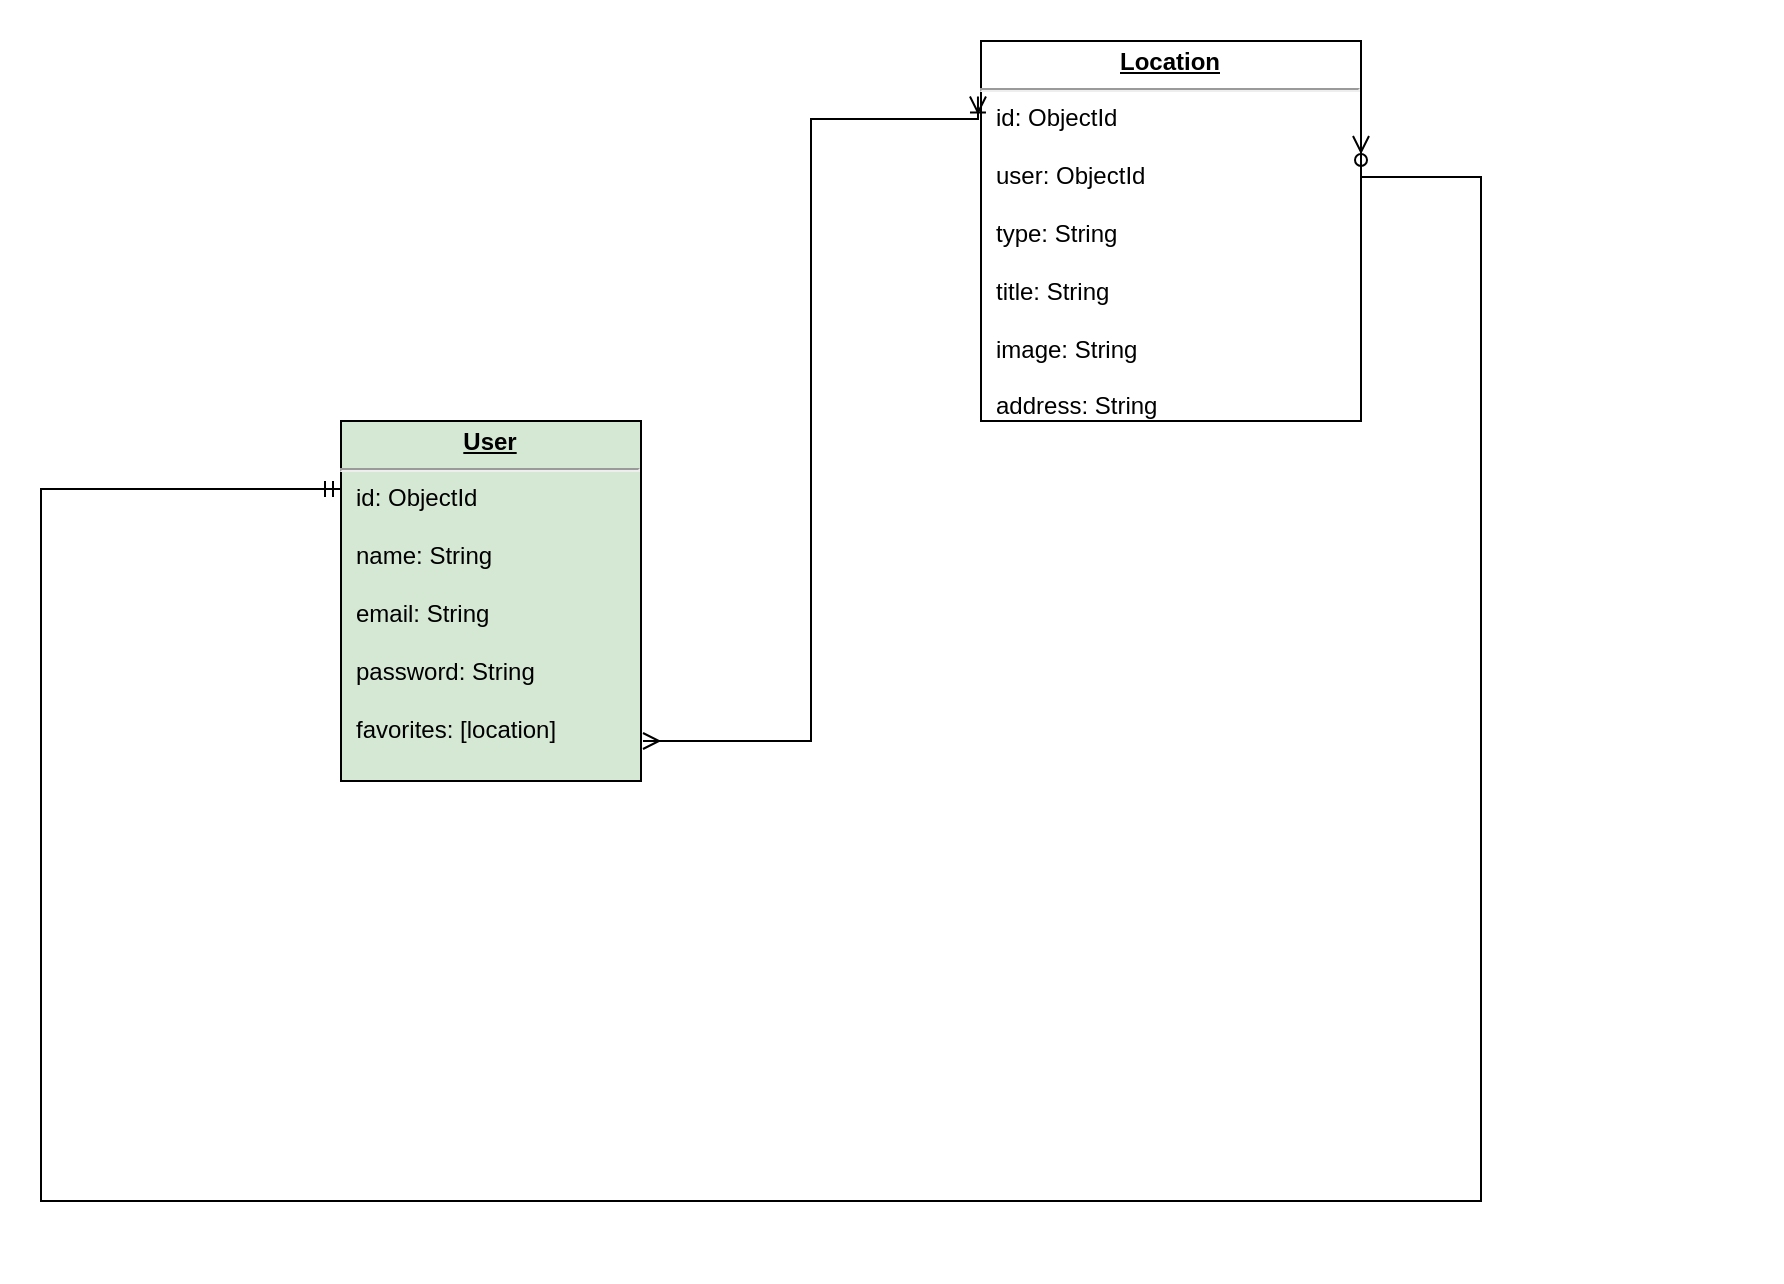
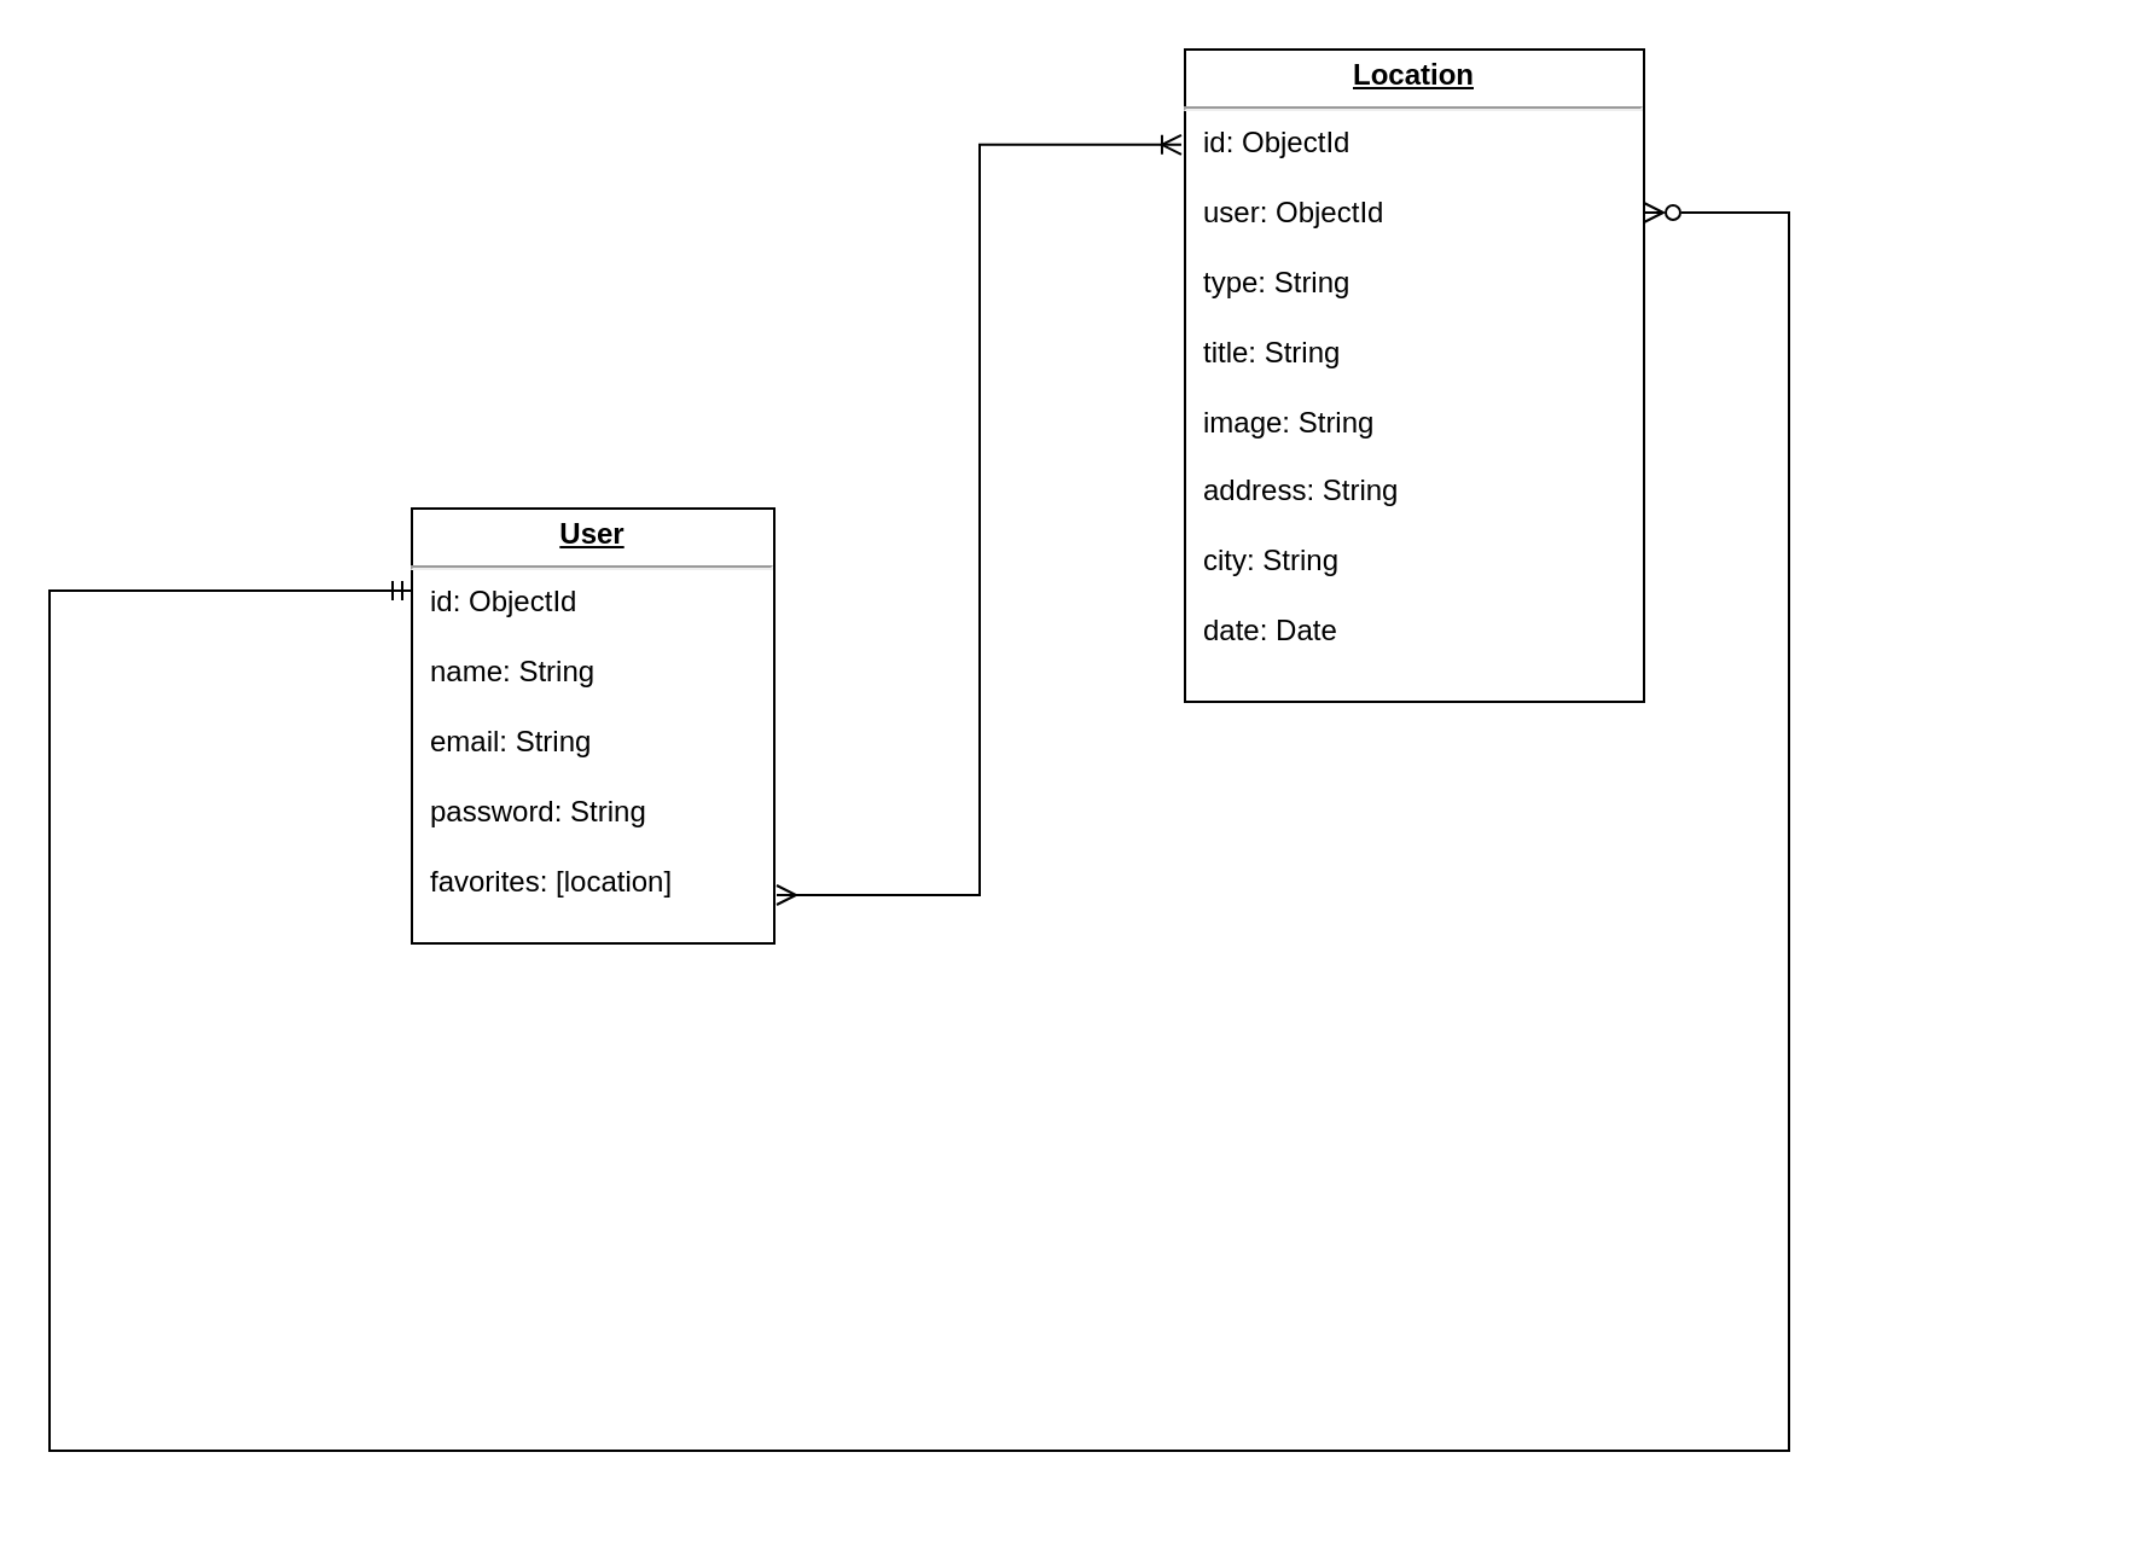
  <mxCell id="0" />
  <mxCell id="1" parent="0" />
- <mxCell id="2" value="&lt;p style=&quot;margin: 0px ; margin-top: 4px ; text-align: center ; text-decoration: underline&quot;&gt;&lt;b&gt;User&lt;/b&gt;&lt;/p&gt;&lt;hr&gt;&lt;p style=&quot;margin: 0px ; margin-left: 8px&quot;&gt;id: ObjectId&lt;/p&gt;&lt;p style=&quot;margin: 0px ; margin-left: 8px&quot;&gt;&lt;br&gt;&lt;/p&gt;&lt;p style=&quot;margin: 0px ; margin-left: 8px&quot;&gt;name:&amp;nbsp;&lt;span&gt;String&lt;/span&gt;&lt;/p&gt;&lt;p style=&quot;margin: 0px ; margin-left: 8px&quot;&gt;&lt;br&gt;email: String&lt;/p&gt;&lt;p style=&quot;margin: 0px ; margin-left: 8px&quot;&gt;&lt;br&gt;&lt;/p&gt;&lt;p style=&quot;margin: 0px ; margin-left: 8px&quot;&gt;password: String&lt;/p&gt;&lt;p style=&quot;margin: 0px ; margin-left: 8px&quot;&gt;&lt;br&gt;&lt;/p&gt;&lt;p style=&quot;margin: 0px ; margin-left: 8px&quot;&gt;favorites: [location]&lt;/p&gt;&lt;p style=&quot;margin: 0px ; margin-left: 8px&quot;&gt;&lt;br&gt;&lt;/p&gt;&lt;p style=&quot;margin: 0px ; margin-left: 8px&quot;&gt;&lt;br&gt;&lt;/p&gt;" style="verticalAlign=top;align=left;overflow=fill;fontSize=12;fontFamily=Helvetica;html=1;fillColor=#d5e8d4;" parent="1" vertex="1"><mxGeometry x="170" y="210" width="150" height="180" as="geometry" /></mxCell>
- <mxCell id="3" value="&lt;p style=&quot;margin: 0px ; margin-top: 4px ; text-align: center ; text-decoration: underline&quot;&gt;&lt;b&gt;Location&lt;/b&gt;&lt;/p&gt;&lt;hr&gt;&lt;p style=&quot;margin: 0px ; margin-left: 8px&quot;&gt;id: ObjectId&lt;/p&gt;&lt;p style=&quot;margin: 0px ; margin-left: 8px&quot;&gt;&lt;br&gt;&lt;/p&gt;&lt;p style=&quot;margin: 0px ; margin-left: 8px&quot;&gt;user: ObjectId&lt;br&gt;&lt;/p&gt;&lt;p style=&quot;margin: 0px ; margin-left: 8px&quot;&gt;&lt;br&gt;&lt;/p&gt;&lt;p style=&quot;margin: 0px ; margin-left: 8px&quot;&gt;type: String&lt;/p&gt;&lt;p style=&quot;margin: 0px ; margin-left: 8px&quot;&gt;&lt;br&gt;&lt;/p&gt;&lt;p style=&quot;margin: 0px ; margin-left: 8px&quot;&gt;title:&amp;nbsp;&lt;span&gt;String&lt;/span&gt;&lt;/p&gt;&lt;p style=&quot;margin: 0px ; margin-left: 8px&quot;&gt;&lt;br&gt;image: String&lt;/p&gt;&lt;p style=&quot;margin: 0px ; margin-left: 8px&quot;&gt;&lt;br&gt;&lt;/p&gt;&lt;p style=&quot;margin: 0px ; margin-left: 8px&quot;&gt;&lt;span&gt;address: String&lt;/span&gt;&lt;/p&gt;&lt;p style=&quot;margin: 0px ; margin-left: 8px&quot;&gt;&lt;span&gt;&lt;br&gt;&lt;/span&gt;&lt;/p&gt;&lt;p style=&quot;margin: 0px ; margin-left: 8px&quot;&gt;city: String&lt;/p&gt;&lt;p style=&quot;margin: 0px ; margin-left: 8px&quot;&gt;&lt;br&gt;&lt;/p&gt;&lt;p style=&quot;margin: 0px ; margin-left: 8px&quot;&gt;date: Date&lt;/p&gt;" style="verticalAlign=top;align=left;overflow=fill;fontSize=12;fontFamily=Helvetica;html=1;" parent="1" vertex="1"><mxGeometry x="490" y="20" width="190" height="190" as="geometry" /></mxCell>
+ <mxCell id="2" value="&lt;p style=&quot;margin: 0px ; margin-top: 4px ; text-align: center ; text-decoration: underline&quot;&gt;&lt;b&gt;User&lt;/b&gt;&lt;/p&gt;&lt;hr&gt;&lt;p style=&quot;margin: 0px ; margin-left: 8px&quot;&gt;id: ObjectId&lt;/p&gt;&lt;p style=&quot;margin: 0px ; margin-left: 8px&quot;&gt;&lt;br&gt;&lt;/p&gt;&lt;p style=&quot;margin: 0px ; margin-left: 8px&quot;&gt;name:&amp;nbsp;&lt;span&gt;String&lt;/span&gt;&lt;/p&gt;&lt;p style=&quot;margin: 0px ; margin-left: 8px&quot;&gt;&lt;br&gt;email: String&lt;/p&gt;&lt;p style=&quot;margin: 0px ; margin-left: 8px&quot;&gt;&lt;br&gt;&lt;/p&gt;&lt;p style=&quot;margin: 0px ; margin-left: 8px&quot;&gt;password: String&lt;/p&gt;&lt;p style=&quot;margin: 0px ; margin-left: 8px&quot;&gt;&lt;br&gt;&lt;/p&gt;&lt;p style=&quot;margin: 0px ; margin-left: 8px&quot;&gt;favorites: [location]&lt;/p&gt;&lt;p style=&quot;margin: 0px ; margin-left: 8px&quot;&gt;&lt;br&gt;&lt;/p&gt;&lt;p style=&quot;margin: 0px ; margin-left: 8px&quot;&gt;&lt;br&gt;&lt;/p&gt;" style="verticalAlign=top;align=left;overflow=fill;fontSize=12;fontFamily=Helvetica;html=1;" parent="1" vertex="1"><mxGeometry x="170" y="210" width="150" height="180" as="geometry" /></mxCell>
+ <mxCell id="3" value="&lt;p style=&quot;margin: 0px ; margin-top: 4px ; text-align: center ; text-decoration: underline&quot;&gt;&lt;b&gt;Location&lt;/b&gt;&lt;/p&gt;&lt;hr&gt;&lt;p style=&quot;margin: 0px ; margin-left: 8px&quot;&gt;id: ObjectId&lt;/p&gt;&lt;p style=&quot;margin: 0px ; margin-left: 8px&quot;&gt;&lt;br&gt;&lt;/p&gt;&lt;p style=&quot;margin: 0px ; margin-left: 8px&quot;&gt;user: ObjectId&lt;br&gt;&lt;/p&gt;&lt;p style=&quot;margin: 0px ; margin-left: 8px&quot;&gt;&lt;br&gt;&lt;/p&gt;&lt;p style=&quot;margin: 0px ; margin-left: 8px&quot;&gt;type: String&lt;/p&gt;&lt;p style=&quot;margin: 0px ; margin-left: 8px&quot;&gt;&lt;br&gt;&lt;/p&gt;&lt;p style=&quot;margin: 0px ; margin-left: 8px&quot;&gt;title:&amp;nbsp;&lt;span&gt;String&lt;/span&gt;&lt;/p&gt;&lt;p style=&quot;margin: 0px ; margin-left: 8px&quot;&gt;&lt;br&gt;image: String&lt;/p&gt;&lt;p style=&quot;margin: 0px ; margin-left: 8px&quot;&gt;&lt;br&gt;&lt;/p&gt;&lt;p style=&quot;margin: 0px ; margin-left: 8px&quot;&gt;&lt;span&gt;address: String&lt;/span&gt;&lt;/p&gt;&lt;p style=&quot;margin: 0px ; margin-left: 8px&quot;&gt;&lt;span&gt;&lt;br&gt;&lt;/span&gt;&lt;/p&gt;&lt;p style=&quot;margin: 0px ; margin-left: 8px&quot;&gt;city: String&lt;/p&gt;&lt;p style=&quot;margin: 0px ; margin-left: 8px&quot;&gt;&lt;br&gt;&lt;/p&gt;&lt;p style=&quot;margin: 0px ; margin-left: 8px&quot;&gt;date: Date&lt;/p&gt;" style="verticalAlign=top;align=left;overflow=fill;fontSize=12;fontFamily=Helvetica;html=1;" parent="1" vertex="1"><mxGeometry x="490" y="20" width="190" height="270" as="geometry" /></mxCell>
  <mxCell id="4" value="&amp;nbsp; &amp;nbsp; &amp;nbsp;&amp;nbsp;" style="text;html=1;align=center;verticalAlign=middle;resizable=0;points=[];autosize=1;strokeColor=none;fillColor=none;" parent="1" vertex="1"><mxGeometry x="100" y="60" width="40" height="20" as="geometry" /></mxCell>
  <mxCell id="5" value="&amp;nbsp; &amp;nbsp; &amp;nbsp;&amp;nbsp;" style="text;html=1;align=center;verticalAlign=middle;resizable=0;points=[];autosize=1;strokeColor=none;fillColor=none;" parent="1" vertex="1"><mxGeometry x="830" y="70" width="40" height="20" as="geometry" /></mxCell>
  <mxCell id="6" value="&amp;nbsp; &amp;nbsp; &amp;nbsp;&amp;nbsp;" style="text;html=1;align=center;verticalAlign=middle;resizable=0;points=[];autosize=1;strokeColor=none;fillColor=none;" parent="1" vertex="1"><mxGeometry x="780" y="590" width="40" height="20" as="geometry" /></mxCell>
  <mxCell id="7" value="&amp;nbsp; &amp;nbsp; &amp;nbsp;&amp;nbsp;" style="text;html=1;align=center;verticalAlign=middle;resizable=0;points=[];autosize=1;strokeColor=none;fillColor=none;" parent="1" vertex="1"><mxGeometry x="60" y="600" width="40" height="20" as="geometry" /></mxCell>
  <mxCell id="8" value="" style="edgeStyle=orthogonalEdgeStyle;fontSize=12;html=1;endArrow=ERoneToMany;rounded=0;entryX=-0.008;entryY=0.146;entryDx=0;entryDy=0;entryPerimeter=0;startArrow=ERmany;startFill=0;" parent="1" target="3" edge="1"><mxGeometry width="100" height="100" relative="1" as="geometry"><mxPoint x="321" y="370" as="sourcePoint" /><mxPoint x="420" y="244" as="targetPoint" /><Array as="points"><mxPoint x="321" y="370" /><mxPoint x="405" y="370" /><mxPoint x="405" y="59" /></Array></mxGeometry></mxCell>
  <mxCell id="9" value="" style="edgeStyle=orthogonalEdgeStyle;fontSize=12;html=1;endArrow=ERzeroToMany;rounded=0;endFill=0;startArrow=ERmandOne;startFill=0;entryX=1;entryY=0.25;entryDx=0;entryDy=0;" parent="1" target="3" edge="1"><mxGeometry width="100" height="100" relative="1" as="geometry"><mxPoint x="170" y="244" as="sourcePoint" /><mxPoint x="680" y="231" as="targetPoint" /><Array as="points"><mxPoint x="20" y="244" /><mxPoint x="20" y="600" /><mxPoint x="740" y="600" /><mxPoint x="740" y="88" /></Array></mxGeometry></mxCell>
